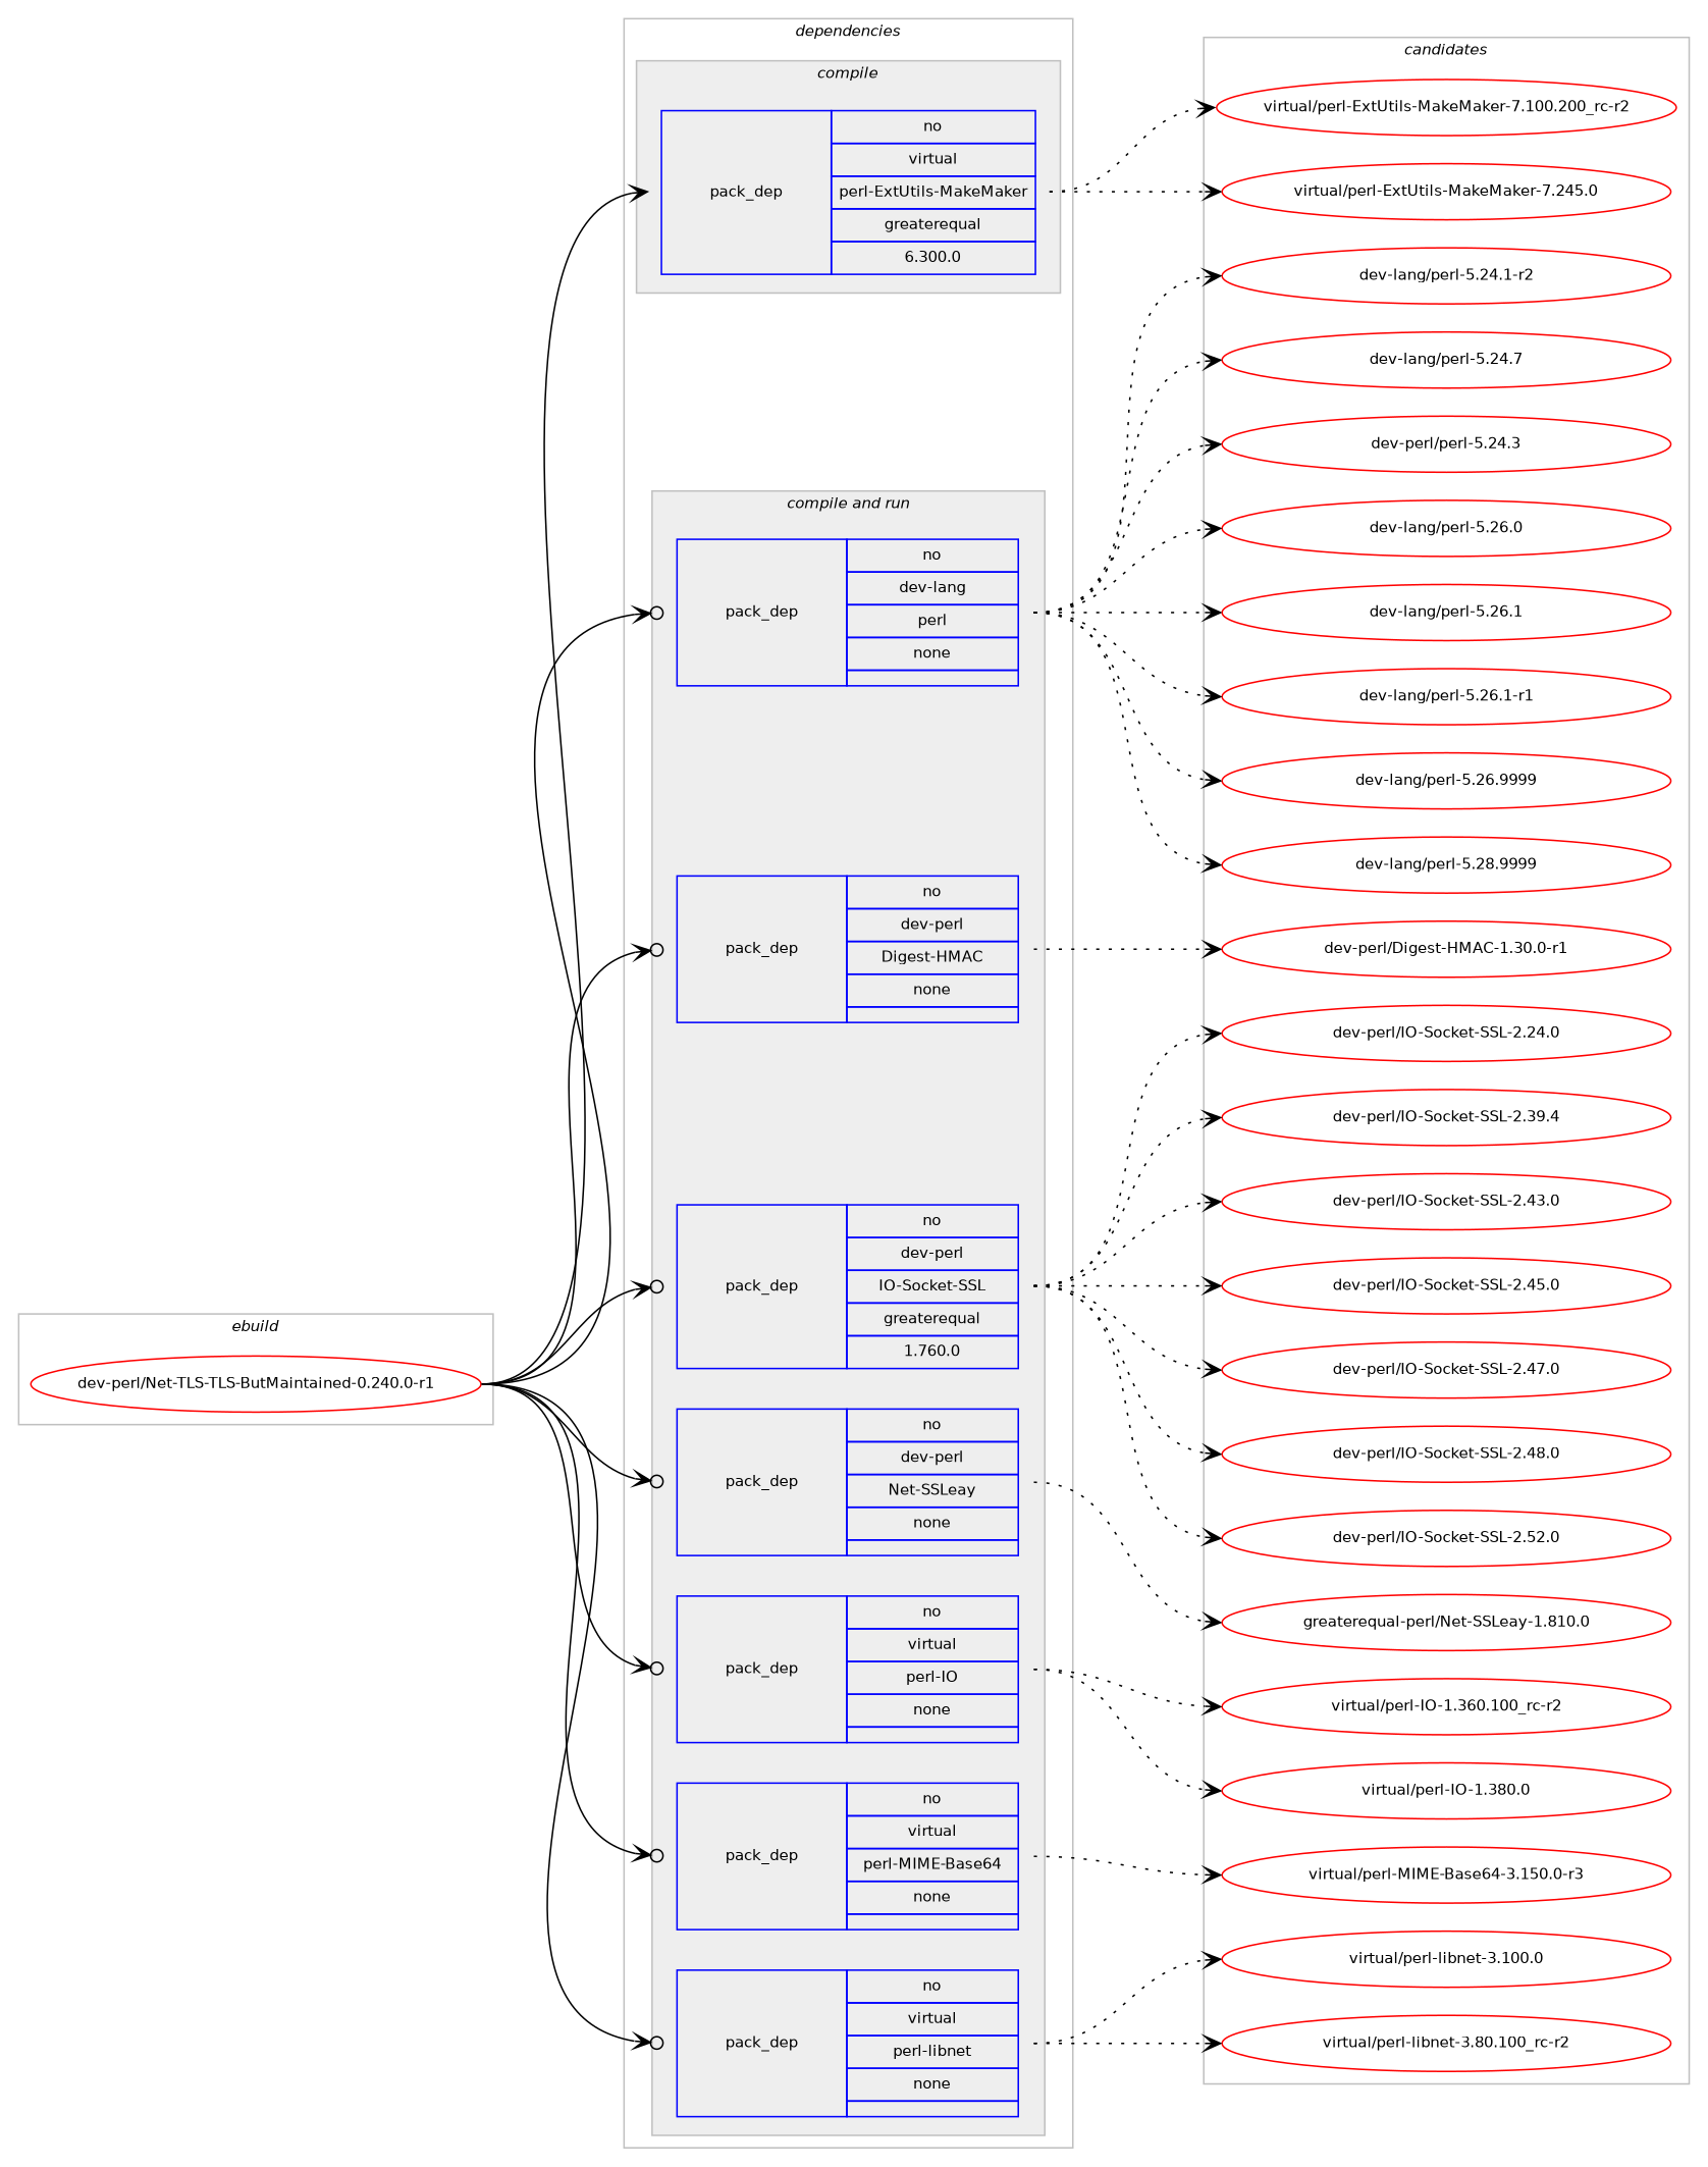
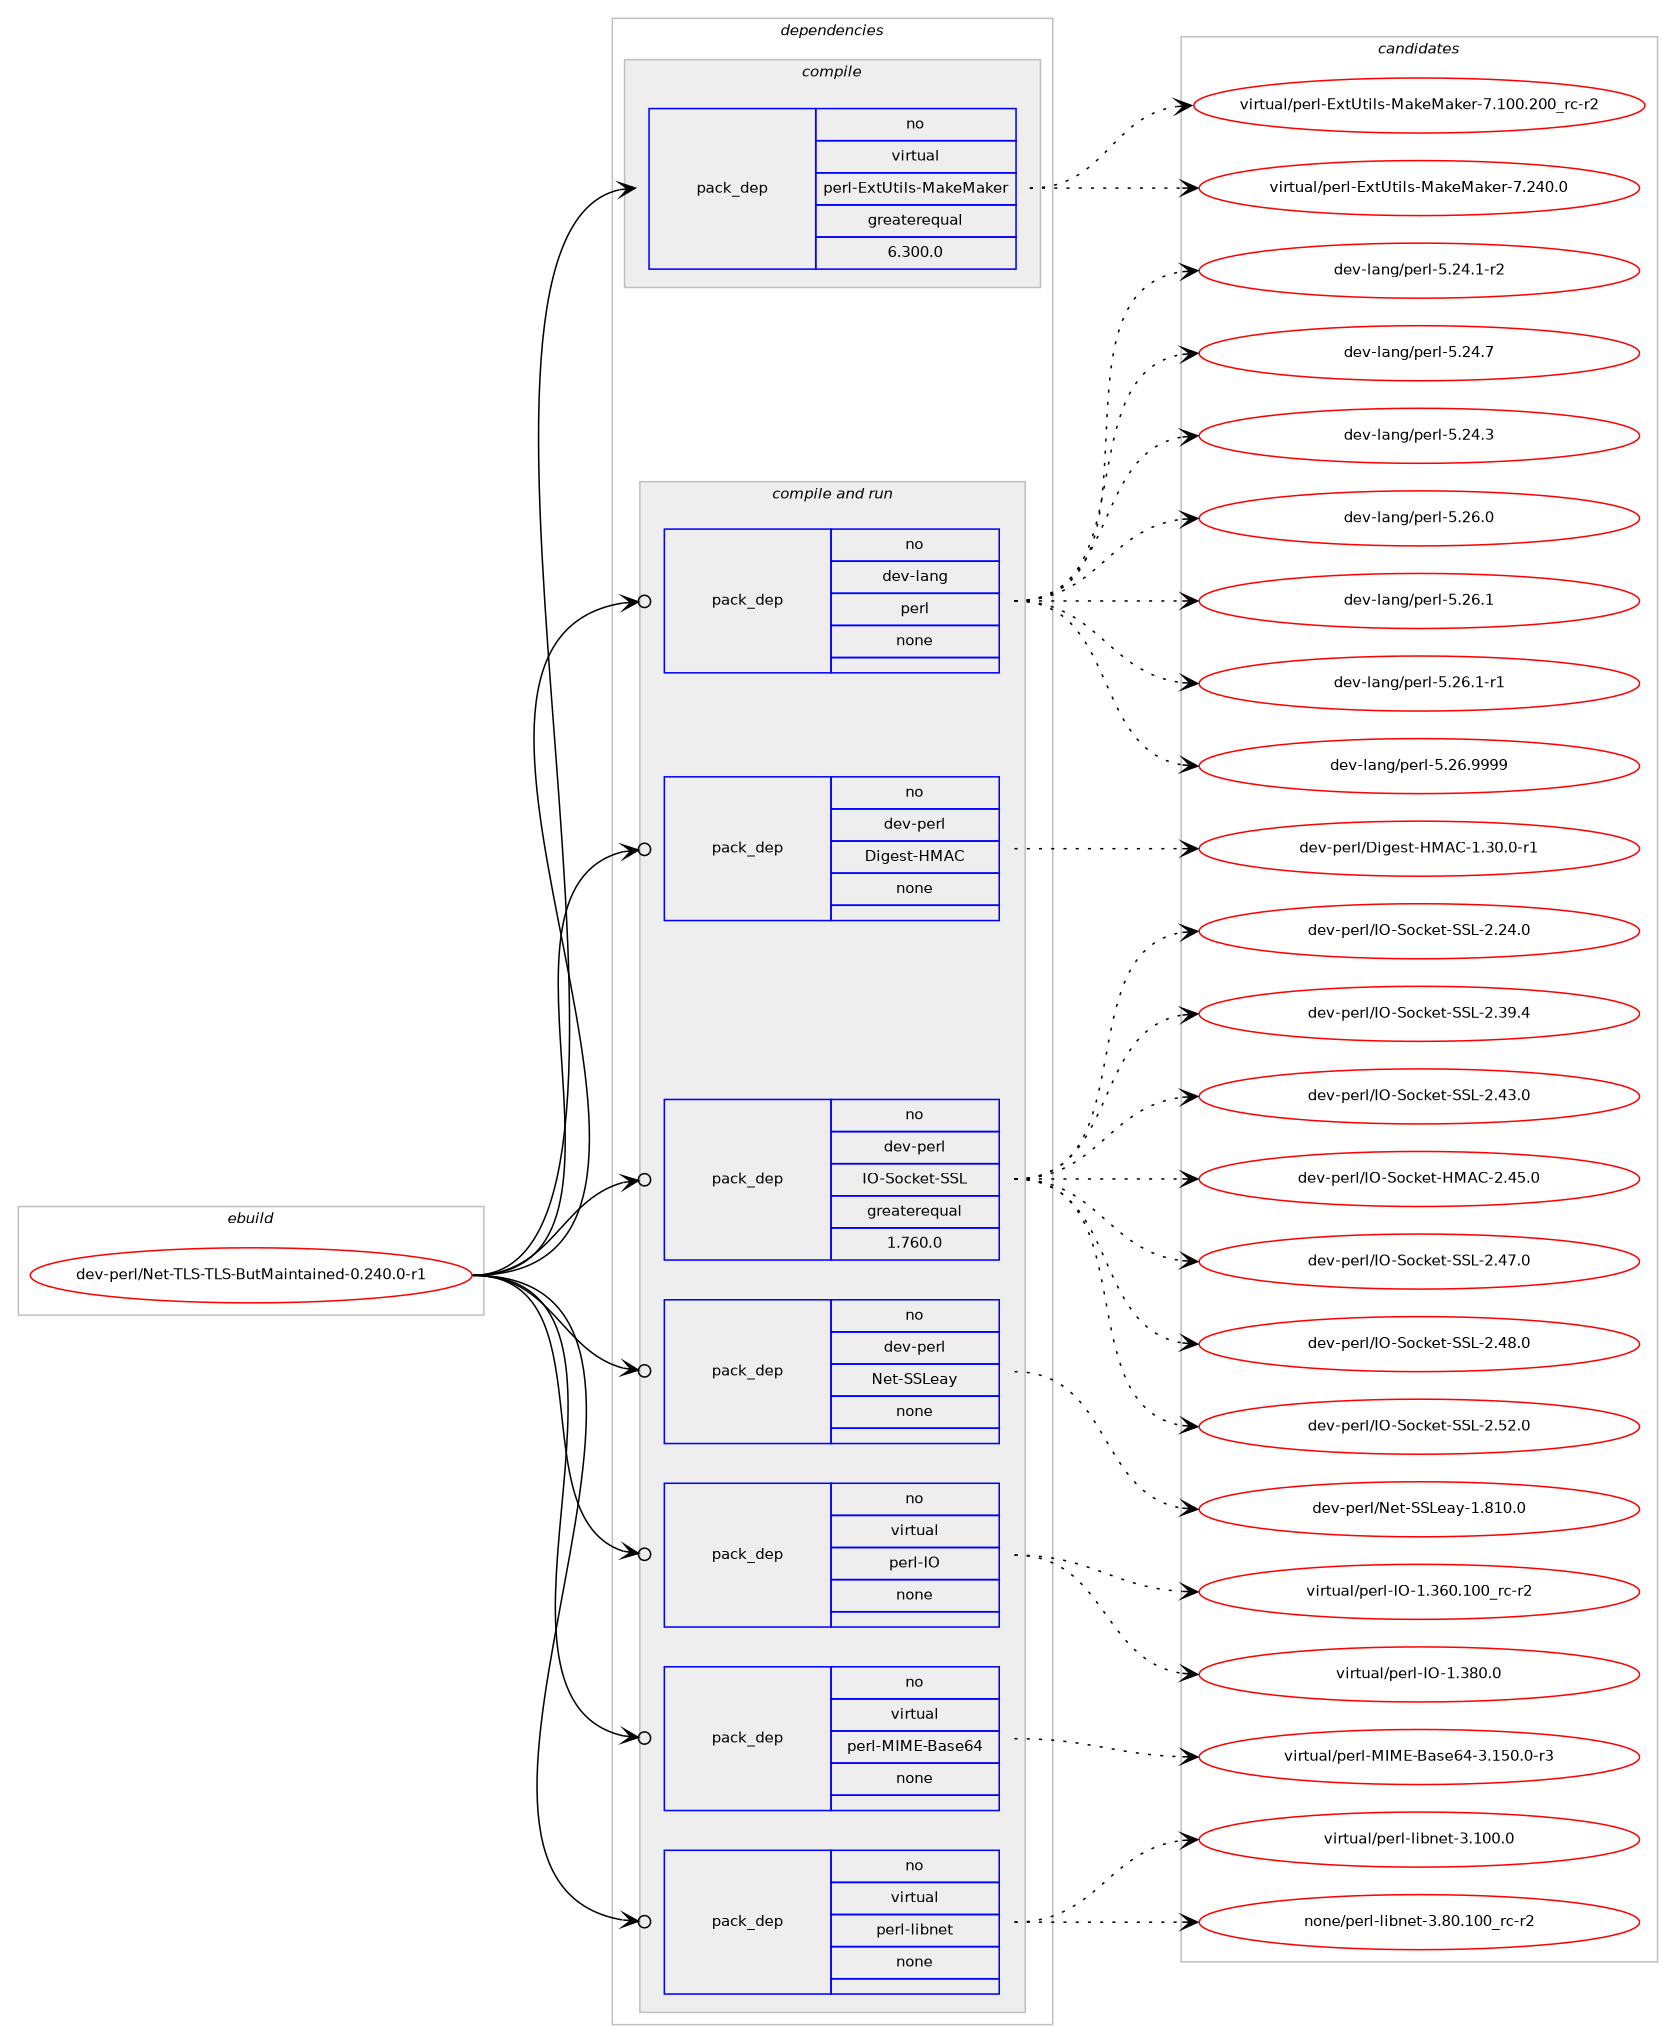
  digraph {
    compound=true
    concentrate=true
    fontname=Helvetica
    fontsize=10
    newrank=true
    rankdir=LR
    ranksep=1.5
    node [color=red fontname=Helvetica fontsize=10]
    edge [arrowhead=vee headport=w style=dotted tailport=e weight=100]
    n1 [label="dev-perl/Net-TLS-TLS-ButMaintained-0.240.0-r1" width=4]
    n2 [color=blue label=<<TABLE BORDER="0" CELLBORDER="1" CELLSPACING="0" CELLPADDING="4" WIDTH="220"><TR><TD ROWSPAN="6" CELLPADDING="30">pack_dep</TD></TR><TR><TD WIDTH="110">no</TD></TR><TR><TD>virtual</TD></TR><TR><TD>perl-ExtUtils-MakeMaker</TD></TR><TR><TD>greaterequal</TD></TR><TR><TD>6.300.0</TD></TR></TABLE>> shape=none]
    n3 [color=blue label=<<TABLE BORDER="0" CELLBORDER="1" CELLSPACING="0" CELLPADDING="4" WIDTH="220"><TR><TD ROWSPAN="6" CELLPADDING="30">pack_dep</TD></TR><TR><TD WIDTH="110">no</TD></TR><TR><TD>dev-lang</TD></TR><TR><TD>perl</TD></TR><TR><TD>none</TD></TR><TR><TD></TD></TR></TABLE>> shape=none]
    n4 [color=blue label=<<TABLE BORDER="0" CELLBORDER="1" CELLSPACING="0" CELLPADDING="4" WIDTH="220"><TR><TD ROWSPAN="6" CELLPADDING="30">pack_dep</TD></TR><TR><TD WIDTH="110">no</TD></TR><TR><TD>dev-perl</TD></TR><TR><TD>Digest-HMAC</TD></TR><TR><TD>none</TD></TR><TR><TD></TD></TR></TABLE>> shape=none]
    n5 [color=blue label=<<TABLE BORDER="0" CELLBORDER="1" CELLSPACING="0" CELLPADDING="4" WIDTH="220"><TR><TD ROWSPAN="6" CELLPADDING="30">pack_dep</TD></TR><TR><TD WIDTH="110">no</TD></TR><TR><TD>dev-perl</TD></TR><TR><TD>IO-Socket-SSL</TD></TR><TR><TD>greaterequal</TD></TR><TR><TD>1.760.0</TD></TR></TABLE>> shape=none]
    n6 [color=blue label=<<TABLE BORDER="0" CELLBORDER="1" CELLSPACING="0" CELLPADDING="4" WIDTH="220"><TR><TD ROWSPAN="6" CELLPADDING="30">pack_dep</TD></TR><TR><TD WIDTH="110">no</TD></TR><TR><TD>dev-perl</TD></TR><TR><TD>Net-SSLeay</TD></TR><TR><TD>none</TD></TR><TR><TD></TD></TR></TABLE>> shape=none]
    n7 [color=blue label=<<TABLE BORDER="0" CELLBORDER="1" CELLSPACING="0" CELLPADDING="4" WIDTH="220"><TR><TD ROWSPAN="6" CELLPADDING="30">pack_dep</TD></TR><TR><TD WIDTH="110">no</TD></TR><TR><TD>virtual</TD></TR><TR><TD>perl-IO</TD></TR><TR><TD>none</TD></TR><TR><TD></TD></TR></TABLE>> shape=none]
    n8 [color=blue label=<<TABLE BORDER="0" CELLBORDER="1" CELLSPACING="0" CELLPADDING="4" WIDTH="220"><TR><TD ROWSPAN="6" CELLPADDING="30">pack_dep</TD></TR><TR><TD WIDTH="110">no</TD></TR><TR><TD>virtual</TD></TR><TR><TD>perl-MIME-Base64</TD></TR><TR><TD>none</TD></TR><TR><TD></TD></TR></TABLE>> shape=none]
    n9 [color=blue label=<<TABLE BORDER="0" CELLBORDER="1" CELLSPACING="0" CELLPADDING="4" WIDTH="220"><TR><TD ROWSPAN="6" CELLPADDING="30">pack_dep</TD></TR><TR><TD WIDTH="110">no</TD></TR><TR><TD>virtual</TD></TR><TR><TD>perl-libnet</TD></TR><TR><TD>none</TD></TR><TR><TD></TD></TR></TABLE>> shape=none]
    n10 [label="virtual/perl-ExtUtils-MakeMaker-7.100.200_rc-r2" width=4]
-   n11 [label="virtual/perl-ExtUtils-MakeMaker-7.245.0" width=4]
+   n11 [label="virtual/perl-ExtUtils-MakeMaker-7.240.0" width=4]
    n12 [label="dev-lang/perl-5.24.1-r2" width=4]
    n13 [label="dev-lang/perl-5.24.7" width=4]
-   n14 [label="dev-perl/perl-5.24.3" width=4]
+   n14 [label="dev-lang/perl-5.24.3" width=4]
    n15 [label="dev-lang/perl-5.26.0" width=4]
    n16 [label="dev-lang/perl-5.26.1" width=4]
    n17 [label="dev-lang/perl-5.26.1-r1" width=4]
    n18 [label="dev-lang/perl-5.26.9999" width=4]
-   n19 [label="dev-lang/perl-5.28.9999" width=4]
    n20 [label="dev-perl/Digest-HMAC-1.30.0-r1" width=4]
    n21 [label="dev-perl/IO-Socket-SSL-2.24.0" width=4]
    n22 [label="dev-perl/IO-Socket-SSL-2.39.4" width=4]
    n23 [label="dev-perl/IO-Socket-SSL-2.43.0" width=4]
-   n24 [label="dev-perl/IO-Socket-SSL-2.45.0" width=4]
+   n24 [label="dev-perl/IO-Socket-HMAC-2.45.0" width=4]
    n25 [label="dev-perl/IO-Socket-SSL-2.47.0" width=4]
    n26 [label="dev-perl/IO-Socket-SSL-2.48.0" width=4]
    n27 [label="dev-perl/IO-Socket-SSL-2.52.0" width=4]
-   n28 [label="greaterequal-perl/Net-SSLeay-1.810.0" width=4]
+   n28 [label="dev-perl/Net-SSLeay-1.810.0" width=4]
    n29 [label="virtual/perl-IO-1.360.100_rc-r2" width=4]
    n30 [label="virtual/perl-IO-1.380.0" width=4]
    n31 [label="virtual/perl-MIME-Base64-3.150.0-r3" width=4]
    n32 [label="virtual/perl-libnet-3.100.0" width=4]
-   n33 [label="virtual/perl-libnet-3.80.100_rc-r2" width=4]
+   n33 [label="none/perl-libnet-3.80.100_rc-r2" width=4]
    subgraph cluster_1 {
      color=gray
      label=<<i>ebuild</i>>
      rank=same
      n1
    }
    subgraph cluster_2 {
      color=gray
      label=<<i>dependencies</i>>
      subgraph cluster_3 {
        color=gray
        fillcolor="#eeeeee"
        label=<<i>compile</i>>
        style=filled
        subgraph sub_4 {
          color=gray
          fillcolor="#eeeeee"
          label=<<i>compile</i>>
          style=filled
          n2
        }
      }
      subgraph cluster_5 {
        color=gray
        fillcolor="#eeeeee"
        label=<<i>compile and run</i>>
        style=filled
        subgraph sub_6 {
          color=gray
          fillcolor="#eeeeee"
          label=<<i>compile and run</i>>
          style=filled
          n3
        }
        subgraph sub_7 {
          color=gray
          fillcolor="#eeeeee"
          label=<<i>compile and run</i>>
          style=filled
          n4
        }
        subgraph sub_8 {
          color=gray
          fillcolor="#eeeeee"
          label=<<i>compile and run</i>>
          style=filled
          n5
        }
        subgraph sub_9 {
          color=gray
          fillcolor="#eeeeee"
          label=<<i>compile and run</i>>
          style=filled
          n6
        }
        subgraph sub_10 {
          color=gray
          fillcolor="#eeeeee"
          label=<<i>compile and run</i>>
          style=filled
          n7
        }
        subgraph sub_11 {
          color=gray
          fillcolor="#eeeeee"
          label=<<i>compile and run</i>>
          style=filled
          n8
        }
        subgraph sub_12 {
          color=gray
          fillcolor="#eeeeee"
          label=<<i>compile and run</i>>
          style=filled
          n9
        }
      }
      subgraph cluster_13 {
        color=gray
        fillcolor="#eeeeee"
        label=<<i>run</i>>
        style=filled
      }
    }
    subgraph cluster_14 {
      color=gray
      label=<<i>candidates</i>>
      rank=same
      subgraph sub_15 {
        color=black
        label=<<i>candidates</i>>
        nodesep=1
        rank=same
        n10
        n11
      }
      subgraph sub_16 {
        color=black
        label=<<i>candidates</i>>
        nodesep=1
        rank=same
        n12
        n13
        n14
        n15
        n16
        n17
        n18
-       n19
      }
      subgraph sub_17 {
        color=black
        label=<<i>candidates</i>>
        nodesep=1
        rank=same
        n20
      }
      subgraph sub_18 {
        color=black
        label=<<i>candidates</i>>
        nodesep=1
        rank=same
        n21
        n22
        n23
        n24
        n25
        n26
        n27
      }
      subgraph sub_19 {
        color=black
        label=<<i>candidates</i>>
        nodesep=1
        rank=same
        n28
      }
      subgraph sub_20 {
        color=black
        label=<<i>candidates</i>>
        nodesep=1
        rank=same
        n29
        n30
      }
      subgraph sub_21 {
        color=black
        label=<<i>candidates</i>>
        nodesep=1
        rank=same
        n31
      }
      subgraph sub_22 {
        color=black
        label=<<i>candidates</i>>
        nodesep=1
        rank=same
        n32
        n33
      }
    }
    n1 -> n2 [style=solid weight=20]
    n1 -> n3 [arrowhead=odotvee style=solid weight=20]
    n1 -> n4 [arrowhead=odotvee style=solid weight=20]
    n1 -> n5 [arrowhead=odotvee style=solid weight=20]
    n1 -> n6 [arrowhead=odotvee style=solid weight=20]
    n1 -> n7 [arrowhead=odotvee style=solid weight=20]
    n1 -> n8 [arrowhead=odotvee style=solid weight=20]
    n1 -> n9 [arrowhead=odotvee style=solid weight=20]
    n2 -> n10
    n2 -> n11
    n3 -> n12
    n3 -> n13
    n3 -> n14
    n3 -> n15
    n3 -> n16
    n3 -> n17
    n3 -> n18
-   n3 -> n19
    n4 -> n20
    n5 -> n21
    n5 -> n22
    n5 -> n23
    n5 -> n24
    n5 -> n25
    n5 -> n26
    n5 -> n27
    n6 -> n28
    n7 -> n29
    n7 -> n30
    n8 -> n31
    n9 -> n32
    n9 -> n33
  }
